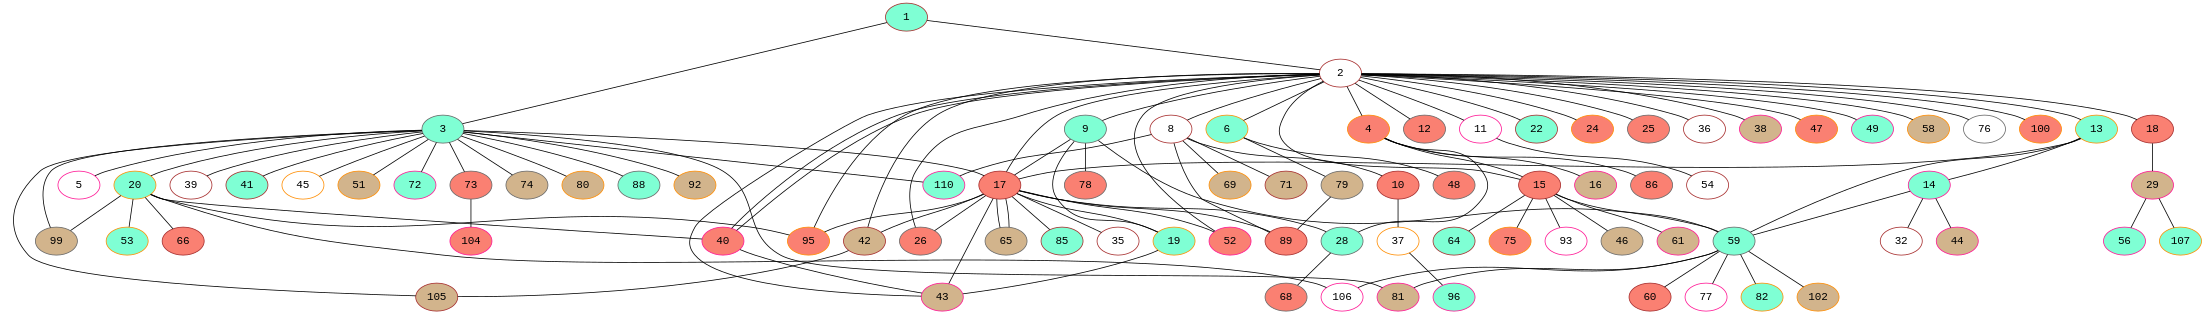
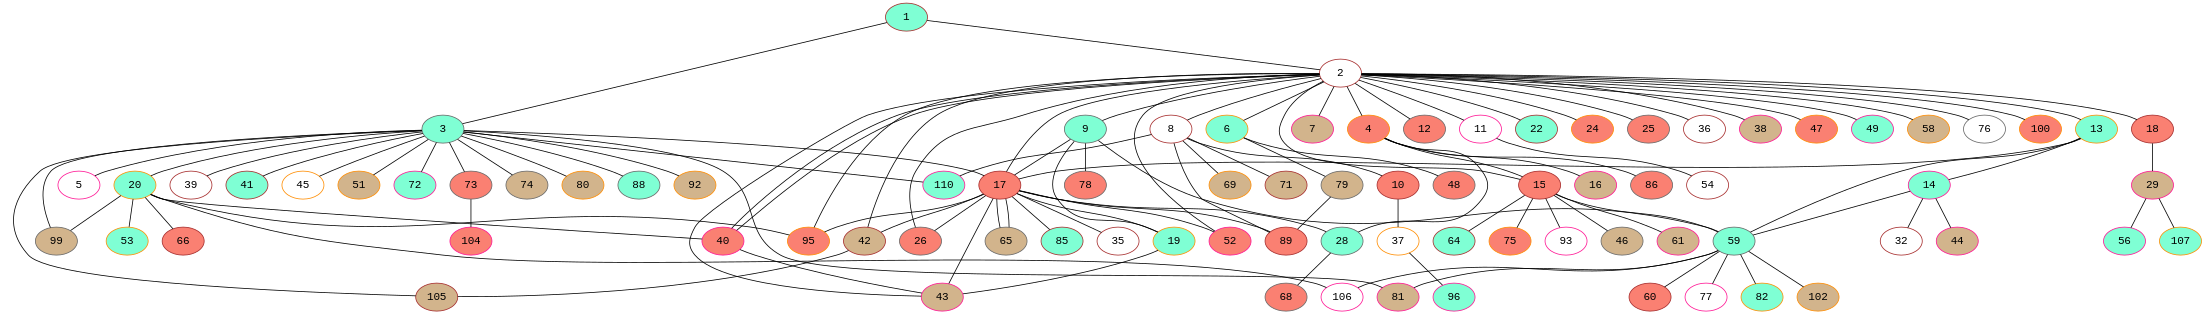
  graph {
    fontname="Liberation Mono"
    node [color=brown fillcolor=salmon fontname="Liberation Mono" style=filled]
    edge [fontname="Liberation Mono"]
    2 [fillcolor=white super="+84"]
    4 [color=darkorange super="+27"]
    6 [color=darkorange fillcolor=aquamarine super="+62"]
+   7 [color=deeppink fillcolor=tan]
    8 [fillcolor=white super="+34"]
    9 [color=gray40 fillcolor=aquamarine]
    11 [color=deeppink fillcolor=white super="+21"]
    12 [color=gray40]
    13 [color=darkorange fillcolor=aquamarine super="+23"]
    15 [super="+109"]
    17 [super="+33"]
    18
    22 [fillcolor=aquamarine]
    24 [color=darkorange super="+30"]
    25 [color=gray40]
    26 [color=gray40]
    36 [fillcolor=white]
    38 [color=deeppink fillcolor=tan]
    40 [color=deeppink super="+57"]
    42 [fillcolor=tan super="+83"]
    43 [color=deeppink fillcolor=tan super="+87"]
    47 [color=darkorange]
    49 [color=deeppink fillcolor=aquamarine]
    52 [color=deeppink]
    58 [color=darkorange fillcolor=tan]
    76 [color=gray40 fillcolor=white]
    95 [color=darkorange super="+108"]
    100 [color=darkorange]
    1 [fillcolor=aquamarine]
    3 [color=gray40 fillcolor=aquamarine super="+50"]
    5 [color=deeppink fillcolor=white]
    20 [color=darkorange fillcolor=aquamarine super="+31"]
    39 [fillcolor=white]
    41 [fillcolor=aquamarine]
    45 [color=darkorange fillcolor=white]
    51 [color=darkorange fillcolor=tan]
    72 [color=deeppink fillcolor=aquamarine]
    73 [color=gray40]
    74 [color=gray40 fillcolor=tan]
    80 [color=darkorange fillcolor=tan]
    81 [color=deeppink fillcolor=tan]
    88 [color=gray40 fillcolor=aquamarine]
    92 [color=darkorange fillcolor=tan super="+94"]
    99 [color=gray40 fillcolor=tan]
    105 [fillcolor=tan]
    110 [color=deeppink fillcolor=aquamarine]
    16 [color=deeppink fillcolor=tan]
    28 [color=gray40 fillcolor=aquamarine]
    86 [color=gray40]
    48 [color=gray40]
    79 [color=gray40 fillcolor=tan]
    10
    69 [color=darkorange fillcolor=tan]
    71 [fillcolor=tan]
    89 [super="+91"]
    19 [color=darkorange fillcolor=aquamarine super="+97"]
    59 [color=gray40 fillcolor=aquamarine super="+70"]
    78 [color=gray40]
    54 [fillcolor=white]
    14 [color=deeppink fillcolor=aquamarine super="+101"]
    46 [color=gray40 fillcolor=tan super="+103"]
    61 [color=deeppink fillcolor=tan]
    64 [fillcolor=aquamarine]
    75 [color=darkorange]
    93 [color=deeppink fillcolor=white]
    35 [fillcolor=white super="+98"]
    65 [color=gray40 fillcolor=tan super="+90"]
    85 [fillcolor=aquamarine]
    29 [color=deeppink fillcolor=tan super="+55"]
    53 [color=darkorange fillcolor=aquamarine]
    66
    106 [color=deeppink fillcolor=white]
    104 [color=deeppink]
    68 [color=gray40]
    37 [color=darkorange fillcolor=white super="+67"]
    60
    77 [color=deeppink fillcolor=white]
    82 [color=darkorange fillcolor=aquamarine]
    102 [color=darkorange fillcolor=tan]
    96 [color=deeppink fillcolor=aquamarine]
    32 [fillcolor=white]
    44 [color=deeppink fillcolor=tan]
    56 [color=deeppink fillcolor=aquamarine]
    107 [color=darkorange fillcolor=aquamarine]
    2 -- 4
    2 -- 6
+   2 -- 7
    2 -- 8
    2 -- 9
    2 -- 11
    2 -- 12
    2 -- 13
    2 -- 15
    2 -- 17
    2 -- 18
    2 -- 22
    2 -- 24
    2 -- 25
    2 -- 26
    2 -- 36
    2 -- 38
    2 -- 40
    2 -- 40
    2 -- 42 [weight=2]
    2 -- 43
    2 -- 47
    2 -- 49
    2 -- 52
    2 -- 58
    2 -- 76
    2 -- 95
    2 -- 100
    4 -- 15
    4 -- 16
    4 -- 28
    4 -- 86
    6 -- 48
    6 -- 79
    8 -- 110
    8 -- 10
    8 -- 69
    8 -- 71
    8 -- 89
    9 -- 17
    9 -- 19
    9 -- 59
    9 -- 78
    11 -- 54
    13 -- 17
    13 -- 59
    13 -- 14
    15 -- 59
    15 -- 46
    15 -- 61
    15 -- 64
    15 -- 75
    15 -- 93
    17 -- 26
    17 -- 42
    17 -- 43
    17 -- 52
    17 -- 95
    17 -- 28
    17 -- 89
    17 -- 19
    17 -- 35
    17 -- 65
    17 -- 65
    17 -- 85
    18 -- 29
    40 -- 43
    42 -- 105
    1 -- 2
    1 -- 3
    3 -- 17
    3 -- 5
    3 -- 20
    3 -- 39
    3 -- 41
    3 -- 45
    3 -- 51
    3 -- 72
    3 -- 73
    3 -- 74
    3 -- 80
    3 -- 81
    3 -- 88
    3 -- 92
    3 -- 99
    3 -- 105
    3 -- 110
    20 -- 40
    20 -- 95
    20 -- 99
    20 -- 53
    20 -- 66
    20 -- 106
    73 -- 104
    28 -- 68
    79 -- 89
    10 -- 37
    19 -- 43
    59 -- 81
    59 -- 106
    59 -- 60
    59 -- 77
    59 -- 82
    59 -- 102
    14 -- 59
    14 -- 32
    14 -- 44
    29 -- 56
    29 -- 107
    37 -- 96
  }
